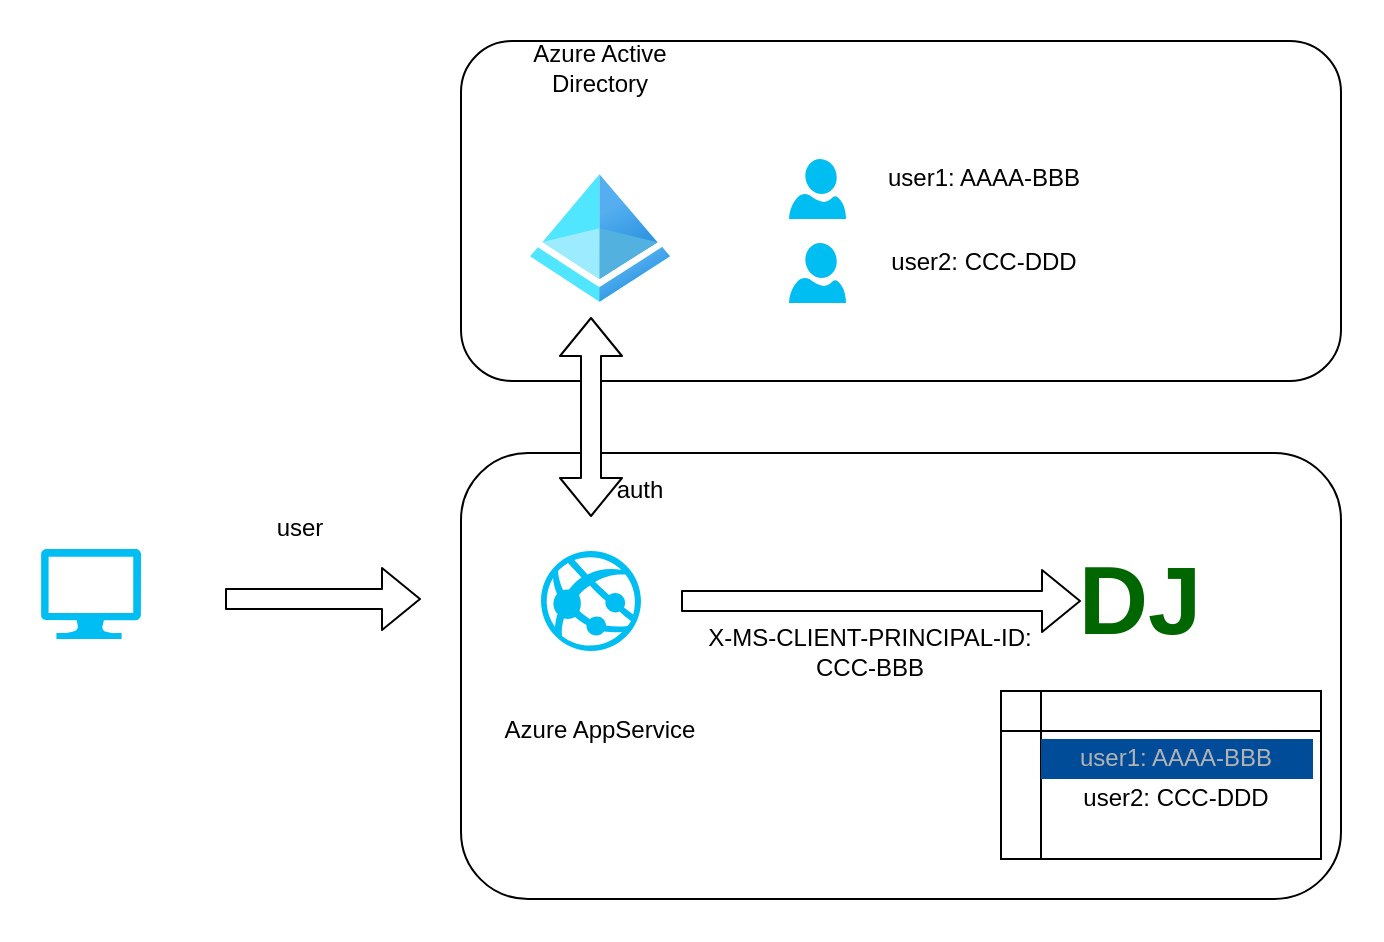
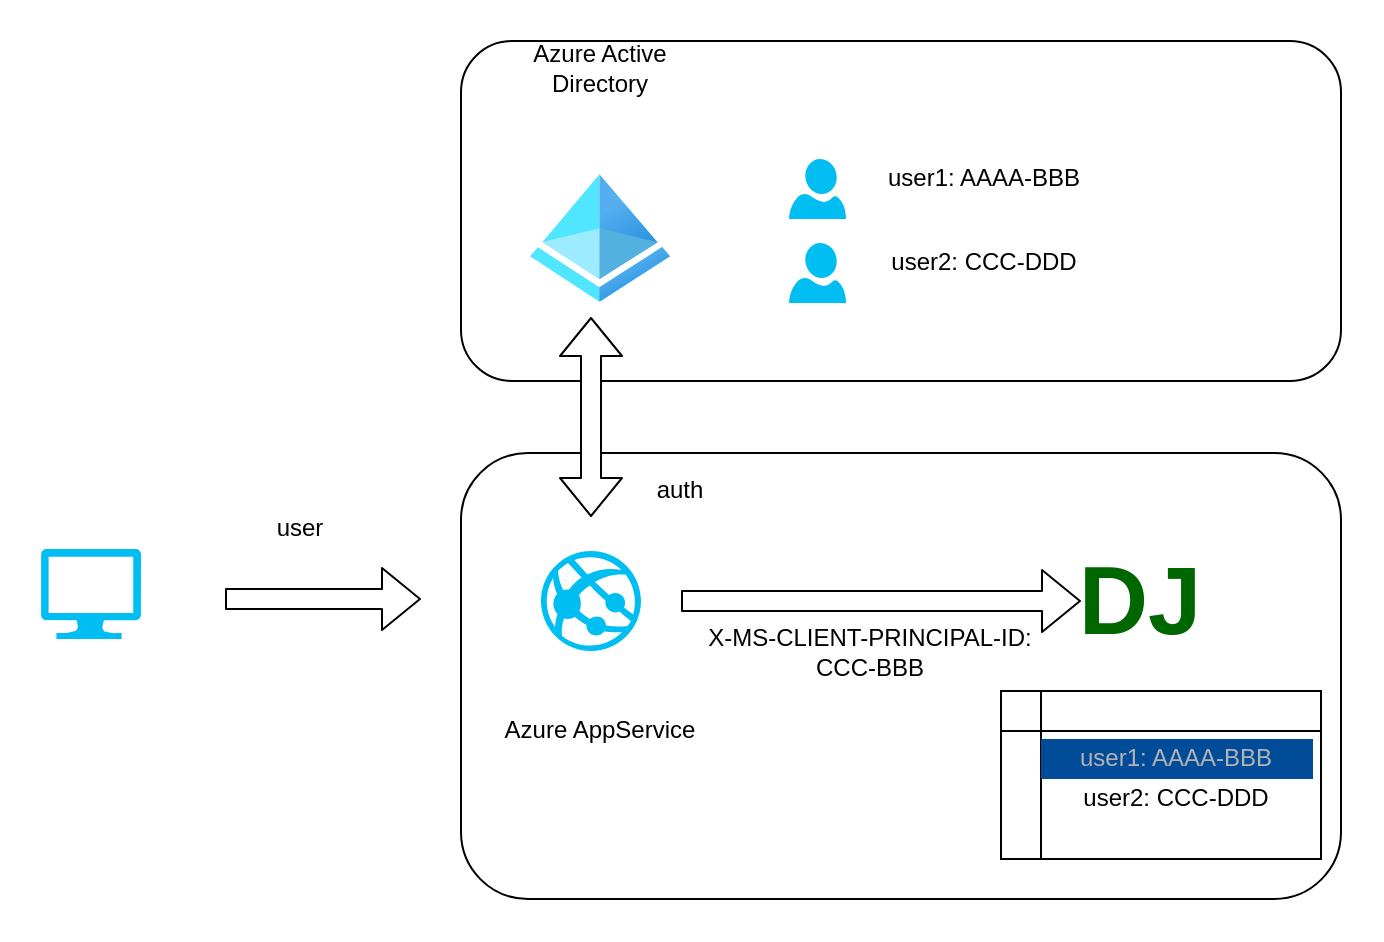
  <mxCell id="0" style=";html=1;" />
  <mxCell id="1" style=";html=1;" parent="0" />
  <mxCell id="2" value="" style="rounded=1;whiteSpace=wrap;html=1;" parent="1" vertex="1"><mxGeometry x="230" y="20" width="440" height="170" as="geometry" /></mxCell>
  <mxCell id="3" value="" style="aspect=fixed;html=1;points=[];align=center;image;fontSize=12;image=img/lib/azure2/identity/Azure_Active_Directory.svg;" parent="1" vertex="1"><mxGeometry x="265" y="87" width="70" height="64" as="geometry" /></mxCell>
  <mxCell id="4" value="Azure Active Directory" style="text;html=1;strokeColor=none;fillColor=none;align=center;verticalAlign=middle;whiteSpace=wrap;rounded=0;" parent="1" vertex="1"><mxGeometry x="250" y="24" width="100" height="20" as="geometry" /></mxCell>
  <mxCell id="5" value="" style="rounded=1;whiteSpace=wrap;html=1;" parent="1" vertex="1"><mxGeometry x="230" y="226" width="440" height="223" as="geometry" /></mxCell>
  <mxCell id="6" value="Azure AppService" style="text;html=1;strokeColor=none;fillColor=none;align=center;verticalAlign=middle;whiteSpace=wrap;rounded=0;" parent="1" vertex="1"><mxGeometry x="250" y="355" width="100" height="20" as="geometry" /></mxCell>
  <mxCell id="7" value="" style="verticalLabelPosition=bottom;html=1;verticalAlign=top;align=center;strokeColor=none;fillColor=#00BEF2;shape=mxgraph.azure.azure_website;pointerEvents=1;" parent="1" vertex="1"><mxGeometry x="270" y="275" width="50" height="50" as="geometry" /></mxCell>
  <mxCell id="8" value="" style="verticalLabelPosition=bottom;html=1;verticalAlign=top;align=center;strokeColor=none;fillColor=#00BEF2;shape=mxgraph.azure.user;" parent="1" vertex="1"><mxGeometry x="394" y="79" width="28.5" height="30" as="geometry" /></mxCell>
  <mxCell id="9" value="" style="verticalLabelPosition=bottom;html=1;verticalAlign=top;align=center;strokeColor=none;fillColor=#00BEF2;shape=mxgraph.azure.computer;pointerEvents=1;" parent="1" vertex="1"><mxGeometry x="20" y="274" width="50" height="45" as="geometry" /></mxCell>
  <mxCell id="10" value="" style="shape=flexArrow;endArrow=classic;html=1;" parent="1" edge="1"><mxGeometry width="50" height="50" relative="1" as="geometry"><mxPoint x="112" y="299" as="sourcePoint" /><mxPoint x="210" y="299" as="targetPoint" /></mxGeometry></mxCell>
  <mxCell id="11" value="" style="verticalLabelPosition=bottom;html=1;verticalAlign=top;align=center;strokeColor=none;fillColor=#00BEF2;shape=mxgraph.azure.user;" parent="1" vertex="1"><mxGeometry x="394" y="121" width="28.5" height="30" as="geometry" /></mxCell>
  <mxCell id="12" value="&lt;font style=&quot;font-size: 48px&quot; color=&quot;#006600&quot;&gt;&lt;b&gt;DJ&lt;/b&gt;&lt;/font&gt;" style="text;html=1;strokeColor=none;fillColor=none;align=center;verticalAlign=middle;whiteSpace=wrap;rounded=0;" parent="1" vertex="1"><mxGeometry x="550" y="290" width="40" height="20" as="geometry" /></mxCell>
  <mxCell id="13" value="" style="shape=flexArrow;endArrow=classic;startArrow=classic;html=1;fillColor=#ffffff;" parent="1" edge="1"><mxGeometry width="100" height="100" relative="1" as="geometry"><mxPoint x="295" y="258" as="sourcePoint" /><mxPoint x="295" y="158" as="targetPoint" /></mxGeometry></mxCell>
  <mxCell id="14" value="user" style="text;html=1;strokeColor=none;fillColor=none;align=center;verticalAlign=middle;whiteSpace=wrap;rounded=0;" parent="1" vertex="1"><mxGeometry x="130" y="254" width="40" height="20" as="geometry" /></mxCell>
- <mxCell id="15" value="auth" style="text;html=1;strokeColor=none;fillColor=none;align=center;verticalAlign=middle;whiteSpace=wrap;rounded=0;" parent="1" vertex="1"><mxGeometry x="300" y="235" width="40" height="20" as="geometry" /></mxCell>
+ <mxCell id="15" value="auth" style="text;html=1;strokeColor=none;fillColor=none;align=center;verticalAlign=middle;whiteSpace=wrap;rounded=0;" parent="1" vertex="1"><mxGeometry x="320" y="235" width="40" height="20" as="geometry" /></mxCell>
  <mxCell id="16" value="" style="shape=flexArrow;endArrow=classic;html=1;" parent="1" edge="1"><mxGeometry width="50" height="50" relative="1" as="geometry"><mxPoint x="340" y="300" as="sourcePoint" /><mxPoint x="540" y="300" as="targetPoint" /></mxGeometry></mxCell>
  <mxCell id="17" value="user1: AAAA-BBB" style="text;html=1;strokeColor=none;fillColor=none;align=center;verticalAlign=middle;whiteSpace=wrap;rounded=0;" parent="1" vertex="1"><mxGeometry x="424" y="79" width="136" height="20" as="geometry" /></mxCell>
  <mxCell id="18" value="user2: CCC-DDD" style="text;html=1;strokeColor=none;fillColor=none;align=center;verticalAlign=middle;whiteSpace=wrap;rounded=0;" parent="1" vertex="1"><mxGeometry x="424" y="121" width="136" height="20" as="geometry" /></mxCell>
  <mxCell id="19" value="X-MS-CLIENT-PRINCIPAL-ID:&lt;br&gt;CCC-BBB" style="text;html=1;strokeColor=none;fillColor=none;align=center;verticalAlign=middle;whiteSpace=wrap;rounded=0;" parent="1" vertex="1"><mxGeometry x="350" y="316" width="170" height="20" as="geometry" /></mxCell>
  <mxCell id="20" value="" style="shape=internalStorage;whiteSpace=wrap;html=1;backgroundOutline=1;" parent="1" vertex="1"><mxGeometry x="500" y="345" width="160" height="84" as="geometry" /></mxCell>
  <mxCell id="21" value="user1: AAAA-BBB" style="text;html=1;strokeColor=none;align=center;verticalAlign=middle;whiteSpace=wrap;rounded=0;fillColor=#004C99;fontColor=#B3B3B3;" parent="1" vertex="1"><mxGeometry x="520" y="369" width="136" height="20" as="geometry" /></mxCell>
  <mxCell id="22" value="user2: CCC-DDD" style="text;html=1;strokeColor=none;fillColor=none;align=center;verticalAlign=middle;whiteSpace=wrap;rounded=0;" parent="1" vertex="1"><mxGeometry x="520" y="389" width="136" height="20" as="geometry" /></mxCell>
